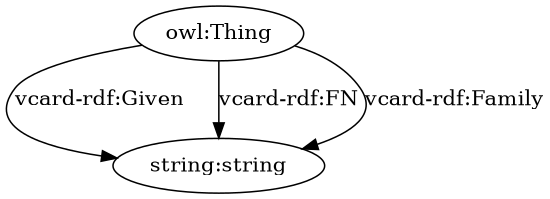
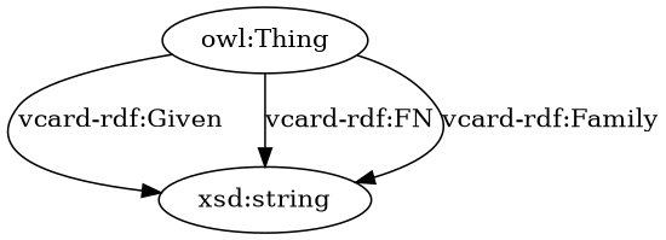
  digraph {
    rankdir=TB
    "owl:Thing"
-   "xsd:string" [label="string:string"]
+   "xsd:string"
    "owl:Thing" -> "xsd:string" [label="vcard-rdf:Given"]
    "owl:Thing" -> "xsd:string" [label="vcard-rdf:FN"]
    "owl:Thing" -> "xsd:string" [label="vcard-rdf:Family"]
  }
